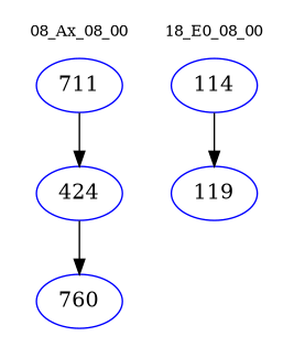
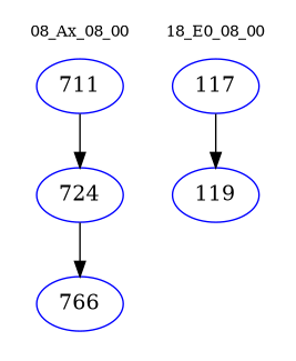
  digraph {
    node [color=blue]
    edge [color=black]
-   n1 [label=424]
+   n1 [label=724]
    n2 [label=711]
-   n3 [label=760]
-   n4 [label=114]
+   n3 [label=766]
+   n4 [label=117]
    n5 [label=119]
    subgraph cluster_1 {
      color=white
      fontsize=10
      label="08_Ax_08_00"
      n1
      n2
      n3
    }
    subgraph cluster_2 {
      color=white
      fontsize=10
      label="18_E0_08_00"
      n4
      n5
    }
    n1 -> n3
    n2 -> n1
    n4 -> n5
  }
